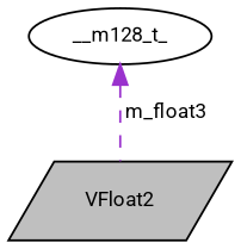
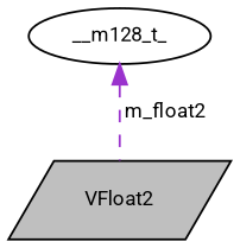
  digraph {
    fontname=Roboto
    node [color=black fontname=Roboto fontsize=10 style=filled]
    n1 [fillcolor=grey75 fontcolor=black height=0.2 label=VFloat2 shape=parallelogram width=0.4]
    n2 [fillcolor=white height=0.2 label=__m128_t_ shape=ellipse width=0.4]
-   n2 -> n1 [color=darkorchid3 dir=back fontname=Roboto fontsize=10 label=" m_float3" labelfontname=Helvetica labelfontsize=10 style=dashed]
+   n2 -> n1 [color=darkorchid3 dir=back fontname=Roboto fontsize=10 label=" m_float2" labelfontname=Helvetica labelfontsize=10 style=dashed]
  }
